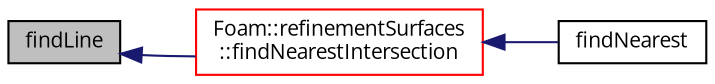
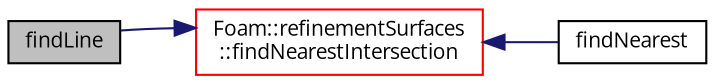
  digraph {
    fontname="Open Sans"
    rankdir=LR
    node [color=black fontname="Open Sans" fontsize=10 shape=record]
    edge [color=midnightblue dir=back fontname="Open Sans" fontsize=10 labelfontname=Helvetica labelfontsize=10 style=solid]
    n1 [fillcolor=grey75 fontcolor=black height=0.2 label=findLine style=filled width=0.4]
    n2 [color=red height=0.2 label="Foam::refinementSurfaces\l::findNearestIntersection" width=0.4]
    n3 [height=0.2 label=findNearest width=0.4]
-   n1 -> n2
+   n2 -> n1
    n2 -> n3
  }
